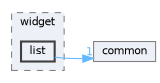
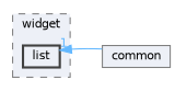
  digraph {
    compound=true
    rankdir=LR
    node [fillcolor="#edf0f7" fontname=Helvetica fontsize=10 shape=box]
    n1 [color=grey25 height=0.2 label=list style="filled,bold" width=0.4]
    n2 [color=grey50 height=0.2 label=common style=filled width=0.4]
    subgraph cluster_1 {
      bgcolor="#edf0f7"
      fontname=Helvetica
      fontsize=10
      label=widget
      pencolor=grey50
      style="filled,dashed"
      n1
    }
-   n1 -> n2 [color=steelblue1 fontcolor=steelblue1 fontname=Helvetica fontsize=10 headlabel=1 labeldistance=1.5 labelfontname=Helvetica labelfontsize=10]
+   n2 -> n1 [color=steelblue1 fontcolor=steelblue1 fontname=Helvetica fontsize=10 headlabel=1 labeldistance=1.5 labelfontname=Helvetica labelfontsize=10]
  }
